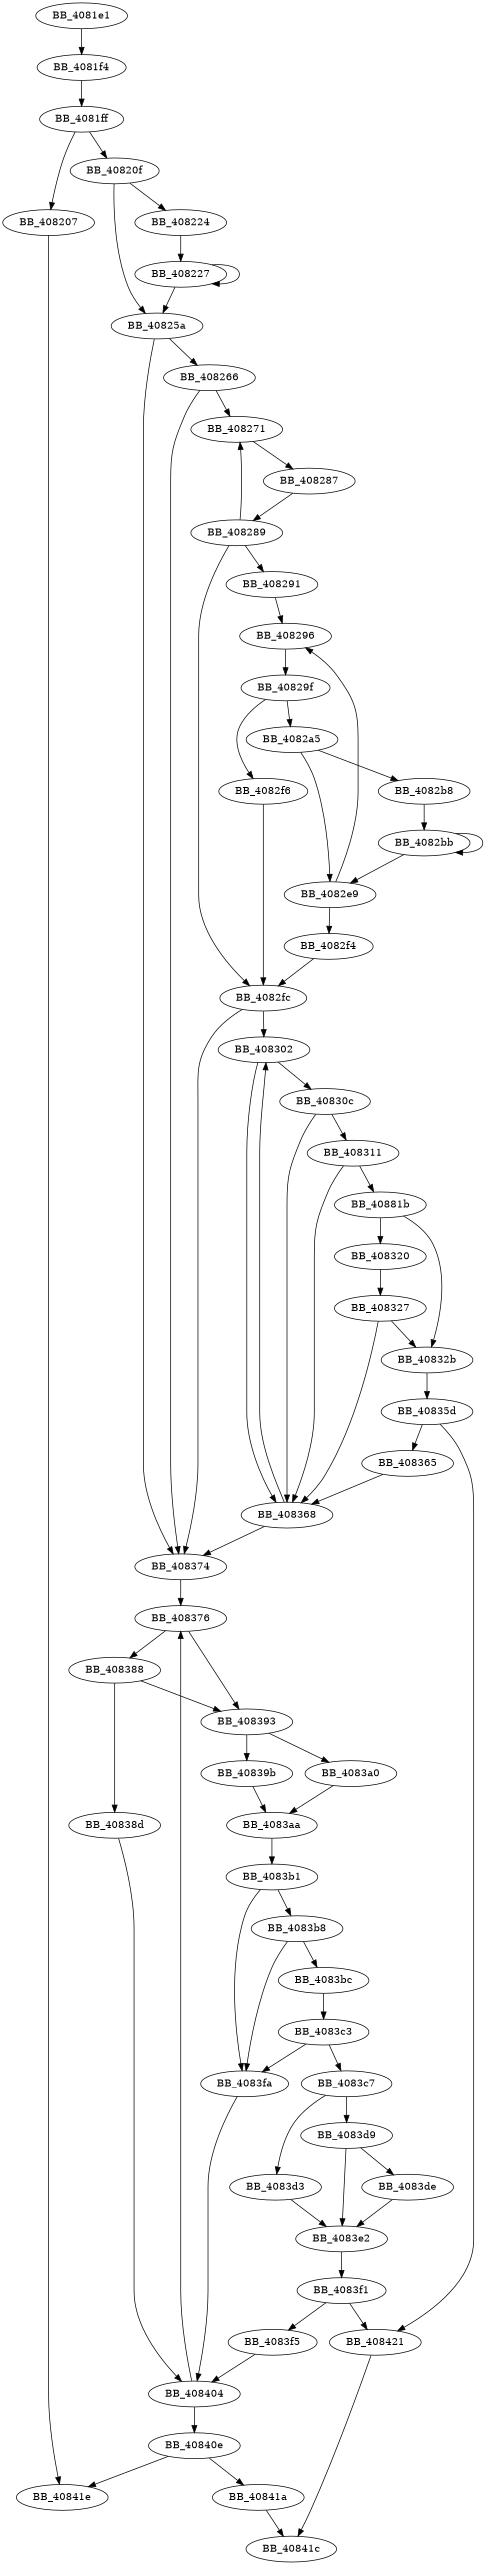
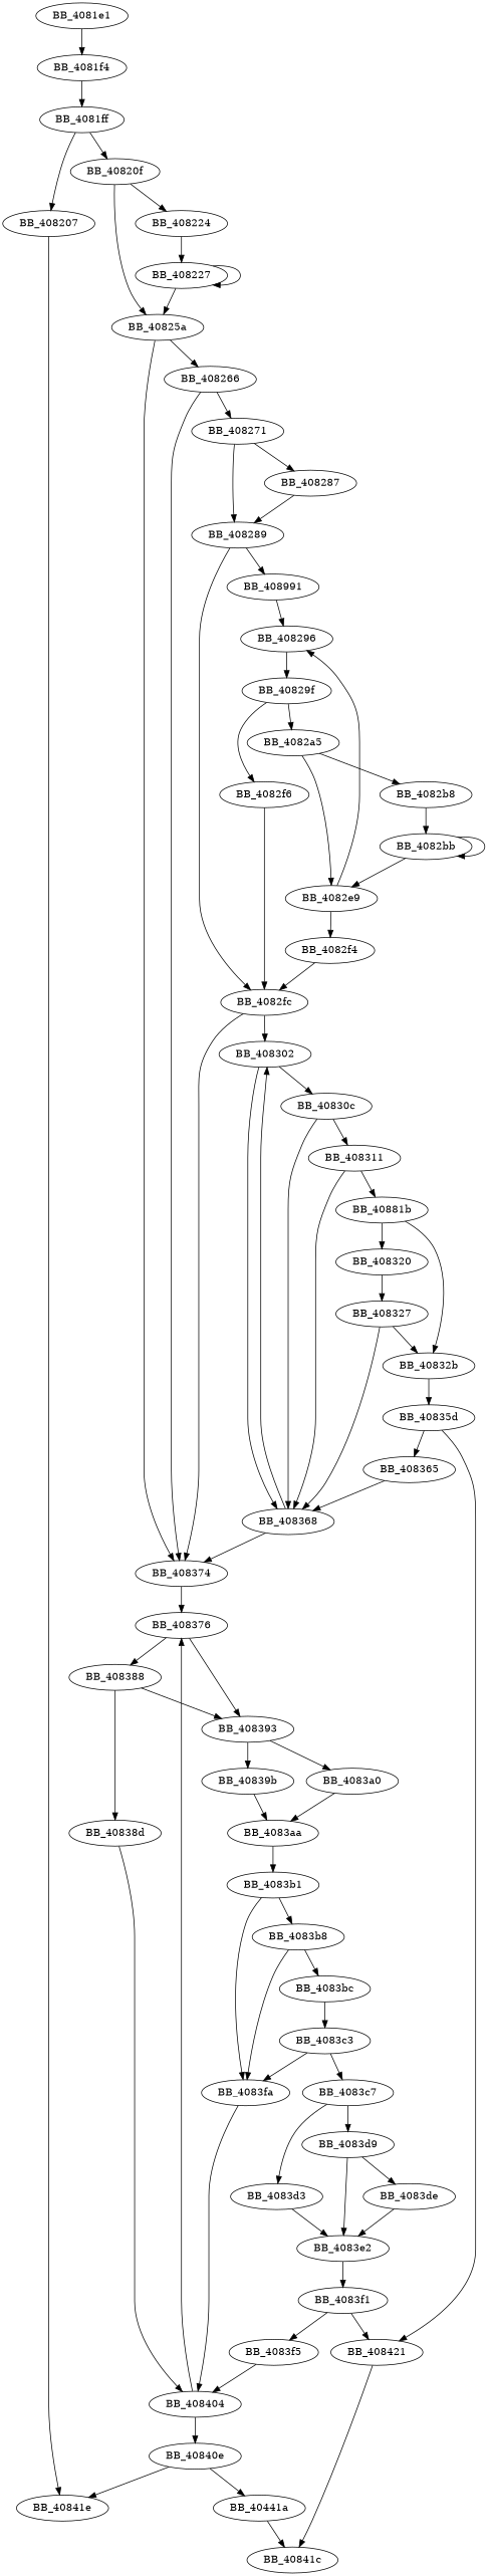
  digraph {
    BB_4081e1
    BB_4081f4
    BB_4081ff
    BB_408207
    BB_40820f
    BB_40841e
    BB_408224
    BB_40825a
    BB_408227
    BB_408266
    BB_408374
    BB_408271
    BB_408376
    BB_408287
    BB_408289
    BB_408388
    BB_408393
-   BB_408291
+   BB_408291 [label=BB_408991]
    BB_4082fc
    BB_408296
    BB_408302
    BB_40829f
    BB_40830c
    BB_408368
    BB_4082a5
    BB_4082f6
    BB_4082b8
    BB_4082e9
    BB_4082bb
    BB_4082f4
    BB_408311
    n32 [label=BB_40881b]
    BB_408320
    BB_40832b
    BB_408327
    BB_40835d
    BB_408365
    BB_408421
    BB_40841c
    BB_40838d
    BB_40839b
    BB_4083a0
    BB_408404
    BB_4083aa
    BB_40840e
-   BB_40841a
+   BB_40841a [label=BB_40441a]
    BB_4083b1
    BB_4083b8
    BB_4083fa
    BB_4083bc
    BB_4083c3
    BB_4083c7
    BB_4083d3
    BB_4083d9
    BB_4083e2
    BB_4083de
    BB_4083f1
    BB_4083f5
    BB_4081e1 -> BB_4081f4
    BB_4081f4 -> BB_4081ff
    BB_4081ff -> BB_408207
    BB_4081ff -> BB_40820f
    BB_408207 -> BB_40841e
    BB_40820f -> BB_408224
    BB_40820f -> BB_40825a
    BB_408224 -> BB_408227
    BB_40825a -> BB_408266
    BB_40825a -> BB_408374
    BB_408227 -> BB_40825a
    BB_408227 -> BB_408227
    BB_408266 -> BB_408374
    BB_408266 -> BB_408271
    BB_408374 -> BB_408376
    BB_408271 -> BB_408287
-   BB_408289 -> BB_408271
+   BB_408271 -> BB_408289
    BB_408376 -> BB_408388
    BB_408376 -> BB_408393
    BB_408287 -> BB_408289
    BB_408289 -> BB_408291
    BB_408289 -> BB_4082fc
    BB_408388 -> BB_408393
    BB_408388 -> BB_40838d
    BB_408393 -> BB_40839b
    BB_408393 -> BB_4083a0
    BB_408291 -> BB_408296
    BB_4082fc -> BB_408374
    BB_4082fc -> BB_408302
    BB_408296 -> BB_40829f
    BB_408302 -> BB_40830c
    BB_408302 -> BB_408368
    BB_40829f -> BB_4082a5
    BB_40829f -> BB_4082f6
    BB_40830c -> BB_408368
    BB_40830c -> BB_408311
    BB_408368 -> BB_408374
    BB_408368 -> BB_408302
    BB_4082a5 -> BB_4082b8
    BB_4082a5 -> BB_4082e9
    BB_4082f6 -> BB_4082fc
    BB_4082b8 -> BB_4082bb
    BB_4082e9 -> BB_408296
    BB_4082e9 -> BB_4082f4
    BB_4082bb -> BB_4082e9
    BB_4082bb -> BB_4082bb
    BB_4082f4 -> BB_4082fc
    BB_408311 -> BB_408368
    BB_408311 -> n32
    n32 -> BB_408320
    n32 -> BB_40832b
    BB_408320 -> BB_408327
    BB_40832b -> BB_40835d
    BB_408327 -> BB_408368
    BB_408327 -> BB_40832b
    BB_40835d -> BB_408365
    BB_40835d -> BB_408421
    BB_408365 -> BB_408368
    BB_408421 -> BB_40841c
    BB_40838d -> BB_408404
    BB_40839b -> BB_4083aa
    BB_4083a0 -> BB_4083aa
    BB_408404 -> BB_408376
    BB_408404 -> BB_40840e
    BB_4083aa -> BB_4083b1
    BB_40840e -> BB_40841e
    BB_40840e -> BB_40841a
    BB_40841a -> BB_40841c
    BB_4083b1 -> BB_4083b8
    BB_4083b1 -> BB_4083fa
    BB_4083b8 -> BB_4083fa
    BB_4083b8 -> BB_4083bc
    BB_4083fa -> BB_408404
    BB_4083bc -> BB_4083c3
    BB_4083c3 -> BB_4083fa
    BB_4083c3 -> BB_4083c7
    BB_4083c7 -> BB_4083d3
    BB_4083c7 -> BB_4083d9
    BB_4083d3 -> BB_4083e2
    BB_4083d9 -> BB_4083e2
    BB_4083d9 -> BB_4083de
    BB_4083e2 -> BB_4083f1
    BB_4083de -> BB_4083e2
    BB_4083f1 -> BB_408421
    BB_4083f1 -> BB_4083f5
    BB_4083f5 -> BB_408404
  }
